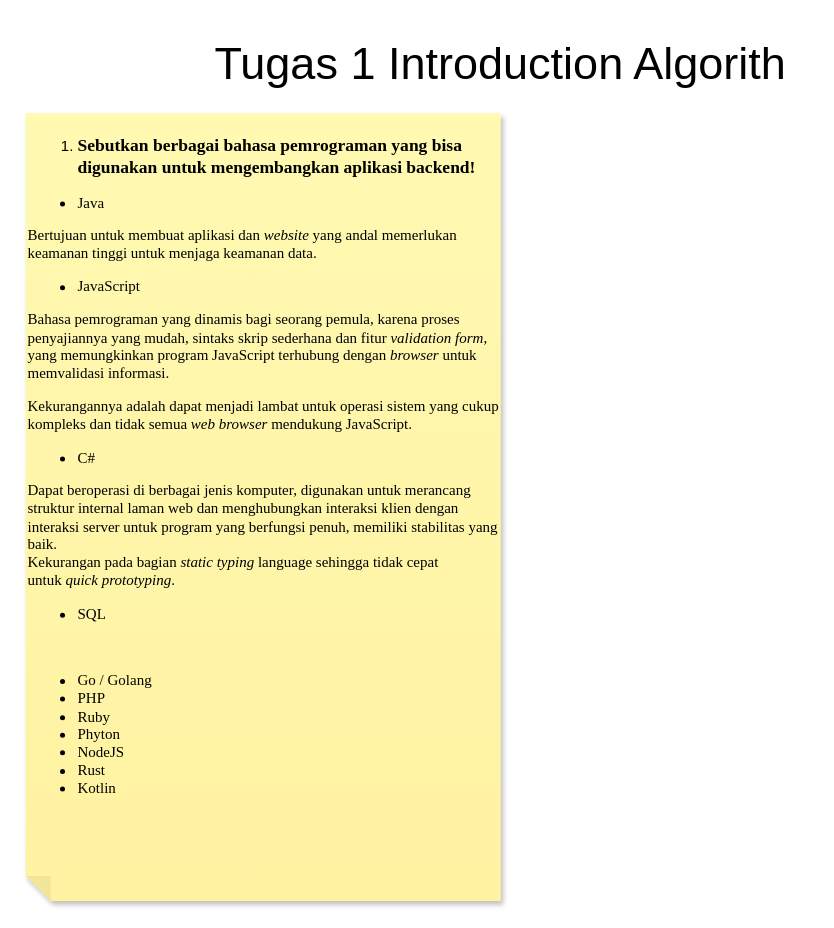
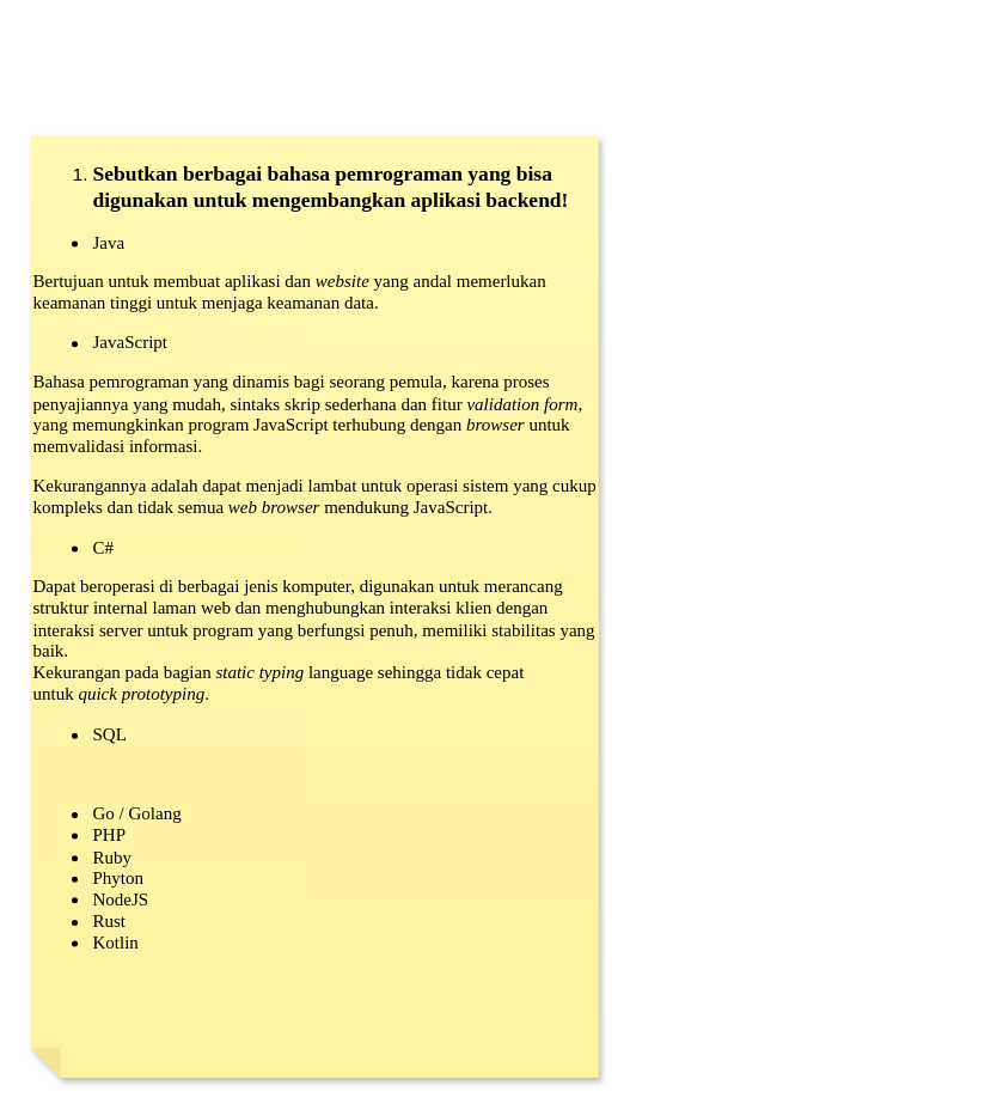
  <mxCell id="0" />
  <mxCell id="1" parent="0" />
- <mxCell id="2" value="&lt;font style=&quot;font-size: 36px;&quot;&gt;Tugas 1 Introduction Algorith&lt;/font&gt;" style="text;strokeColor=none;align=center;fillColor=none;html=1;verticalAlign=middle;whiteSpace=wrap;rounded=0;" parent="1" vertex="1"><mxGeometry x="155" y="20" width="490" height="60" as="geometry" /></mxCell>
  <mxCell id="3" value="&lt;ol&gt;&lt;li&gt;&lt;font style=&quot;font-size: 14px;&quot; face=&quot;Times New Roman&quot;&gt;&lt;b&gt;Sebutkan berbagai bahasa pemrograman yang bisa digunakan untuk mengembangkan aplikasi backend!&lt;/b&gt;&lt;/font&gt;&lt;/li&gt;&lt;/ol&gt;&lt;div&gt;&lt;ul&gt;&lt;li&gt;&lt;font face=&quot;Times New Roman&quot;&gt;Java&lt;/font&gt;&lt;/li&gt;&lt;/ul&gt;&lt;div&gt;&lt;p style=&quot;margin-bottom: 0.0pt; background-image: initial; background-position: initial; background-size: initial; background-repeat: initial; background-attachment: initial; background-origin: initial; background-clip: initial;&quot; class=&quot;MsoNormal&quot;&gt;&lt;font face=&quot;Times New Roman&quot;&gt;Bertujuan untuk membuat aplikasi dan&amp;nbsp;&lt;i&gt;website&lt;/i&gt;&amp;nbsp;yang andal memerlukan keamanan tinggi untuk menjaga keamanan data.&lt;/font&gt;&lt;/p&gt;&lt;/div&gt;&lt;ul&gt;&lt;li&gt;&lt;font face=&quot;Times New Roman&quot;&gt;JavaScript&lt;/font&gt;&lt;/li&gt;&lt;/ul&gt;&lt;div&gt;&lt;p style=&quot;margin-bottom: 0.0pt; background-image: initial; background-position: initial; background-size: initial; background-repeat: initial; background-attachment: initial; background-origin: initial; background-clip: initial;&quot; class=&quot;MsoNormal&quot;&gt;&lt;font face=&quot;Times New Roman&quot;&gt;Bahasa pemrograman yang dinamis bagi seorang pemula, karena proses penyajiannya yang mudah,&amp;nbsp;sintaks skrip sederhana dan fitur&amp;nbsp;&lt;i&gt;validation form&lt;/i&gt;, yang memungkinkan program JavaScript terhubung dengan&amp;nbsp;&lt;i&gt;browser&lt;/i&gt;&amp;nbsp;untuk&lt;br&gt;memvalidasi informasi.&amp;nbsp;&lt;/font&gt;&lt;/p&gt;&lt;p style=&quot;margin-bottom: 0.0pt; background-image: initial; background-position: initial; background-size: initial; background-repeat: initial; background-attachment: initial; background-origin: initial; background-clip: initial;&quot; class=&quot;MsoNormal&quot;&gt;&lt;font face=&quot;Times New Roman&quot;&gt;&lt;span style=&quot;background-color: initial;&quot;&gt;Kekurangannya adalah dapat menjadi lambat untuk operasi sistem yang cukup kompleks dan tidak semua&amp;nbsp;&lt;/span&gt;&lt;i style=&quot;background-color: initial;&quot;&gt;web browser&lt;/i&gt;&lt;span style=&quot;background-color: initial;&quot;&gt;&amp;nbsp;mendukung JavaScript.&lt;/span&gt;&lt;/font&gt;&lt;/p&gt;&lt;/div&gt;&lt;ul&gt;&lt;li&gt;&lt;font face=&quot;Times New Roman&quot;&gt;C#&lt;/font&gt;&lt;/li&gt;&lt;/ul&gt;&lt;div style=&quot;&quot;&gt;&lt;p style=&quot;margin-bottom: 0.0pt; background-image: initial; background-position: initial; background-size: initial; background-repeat: initial; background-attachment: initial; background-origin: initial; background-clip: initial;&quot; class=&quot;MsoNormal&quot;&gt;&lt;font face=&quot;Times New Roman&quot;&gt;Dapat beroperasi di berbagai jenis komputer, digunakan untuk merancang struktur internal laman web dan menghubungkan interaksi klien dengan interaksi server untuk program yang berfungsi penuh, memiliki stabilitas yang baik.&lt;/font&gt;&lt;/p&gt;&lt;font face=&quot;Times New Roman&quot;&gt;&lt;span style=&quot;line-height: 115%;&quot;&gt;Kekurangan pada bagian&amp;nbsp;&lt;i&gt;static typing&lt;/i&gt;&amp;nbsp;language sehingga tidak cepat untuk&amp;nbsp;&lt;i&gt;quick prototyping&lt;/i&gt;.&lt;/span&gt;&lt;br&gt;&lt;/font&gt;&lt;/div&gt;&lt;ul&gt;&lt;li&gt;&lt;font face=&quot;Times New Roman&quot;&gt;SQL&lt;/font&gt;&lt;/li&gt;&lt;/ul&gt;&lt;div&gt;&lt;font face=&quot;Times New Roman&quot;&gt;&lt;br&gt;&lt;/font&gt;&lt;/div&gt;&lt;ul&gt;&lt;li&gt;&lt;font face=&quot;Times New Roman&quot;&gt;Go / Golang&lt;/font&gt;&lt;/li&gt;&lt;li&gt;&lt;font face=&quot;Times New Roman&quot;&gt;PHP&lt;/font&gt;&lt;/li&gt;&lt;li&gt;&lt;font face=&quot;Times New Roman&quot;&gt;Ruby&lt;/font&gt;&lt;/li&gt;&lt;li&gt;&lt;font face=&quot;Times New Roman&quot;&gt;Phyton&lt;/font&gt;&lt;/li&gt;&lt;li&gt;&lt;font face=&quot;Times New Roman&quot;&gt;NodeJS&lt;/font&gt;&lt;/li&gt;&lt;li&gt;&lt;font face=&quot;Times New Roman&quot;&gt;Rust&lt;/font&gt;&lt;/li&gt;&lt;li&gt;&lt;font face=&quot;Times New Roman&quot;&gt;Kotlin&lt;/font&gt;&lt;/li&gt;&lt;/ul&gt;&lt;/div&gt;" style="shape=note;whiteSpace=wrap;html=1;backgroundOutline=1;fontColor=#000000;darkOpacity=0.05;fillColor=#FFF9B2;strokeColor=none;fillStyle=solid;direction=west;gradientDirection=north;gradientColor=#FFF2A1;shadow=1;size=20;pointerEvents=1;align=left;verticalAlign=top;" parent="1" vertex="1"><mxGeometry x="20" y="90" width="380" height="630" as="geometry" /></mxCell>
